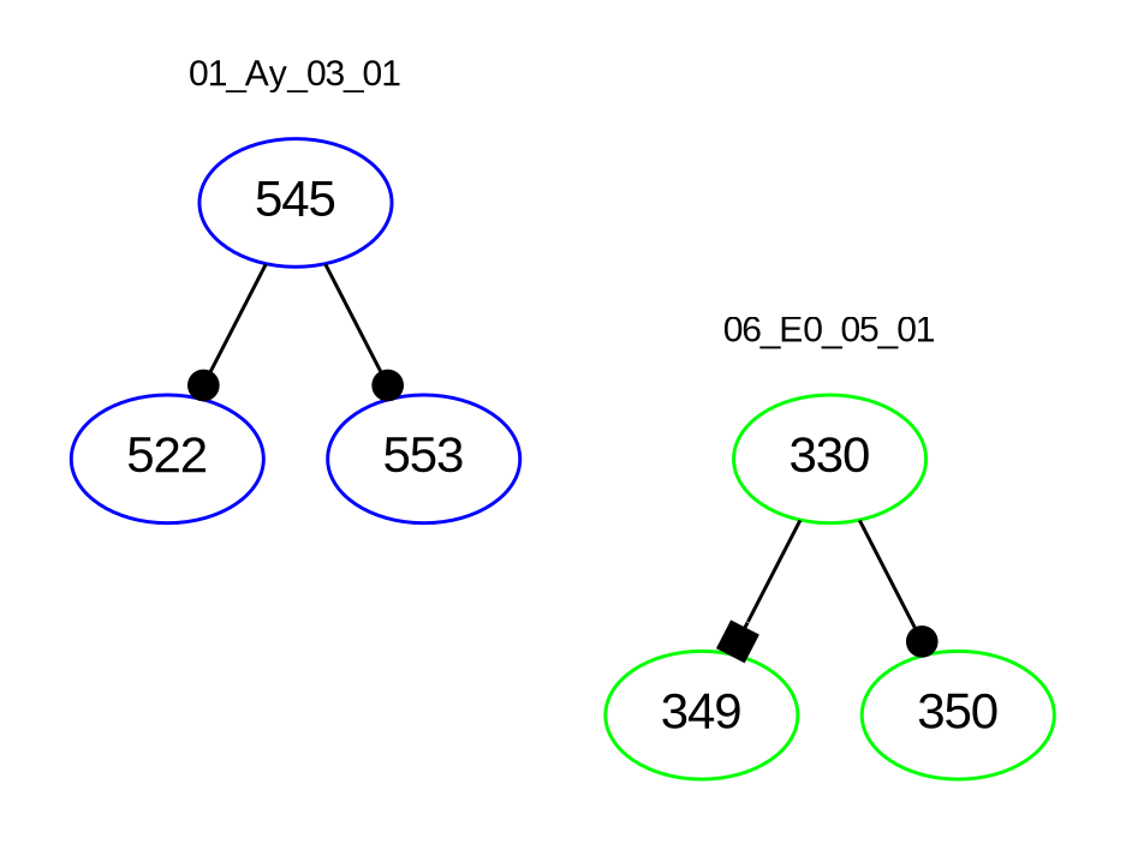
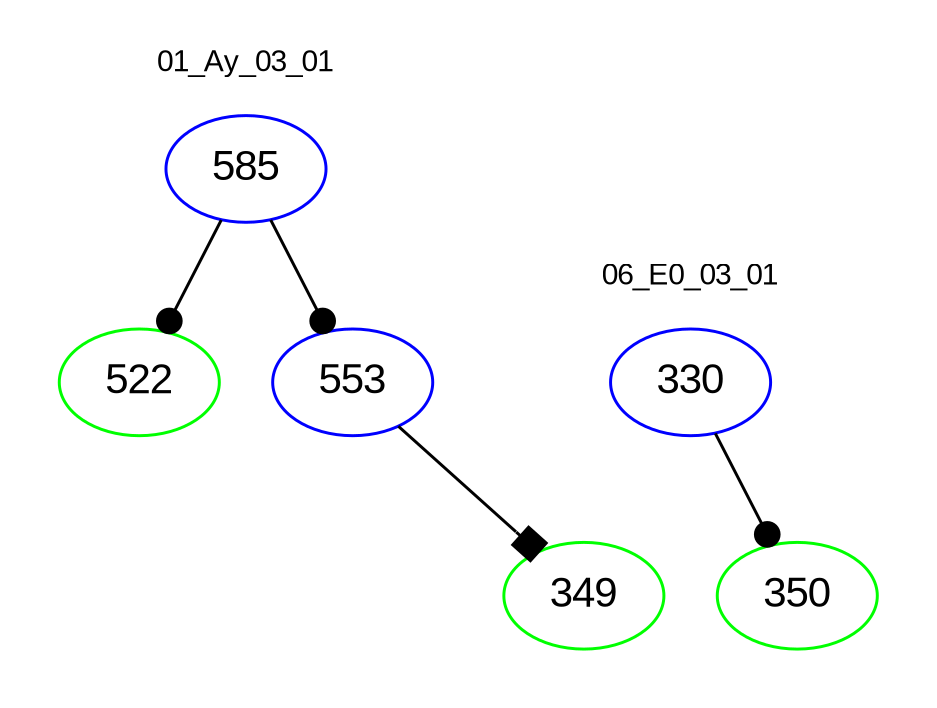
  digraph {
    fontname="Liberation Sans"
    node [color=blue fontname="Liberation Sans"]
    edge [arrowhead=dot color=black fontname="Liberation Sans"]
-   n1 [label=545]
-   n2 [label=522]
+   n1 [label=585]
+   n2 [color=green label=522]
    n3 [label=553]
-   n4 [color=green label=330]
+   n4 [label=330]
    n5 [color=green label=349]
    n6 [color=green label=350]
    subgraph cluster_1 {
      color=white
      fontsize=10
      label="01_Ay_03_01"
      n1
      n2
      n3
    }
    subgraph cluster_2 {
      color=white
      fontsize=10
-     label="06_E0_05_01"
+     label="06_E0_03_01"
      n4
      n5
      n6
    }
    n1 -> n2
    n1 -> n3
-   n4 -> n5 [arrowhead=box]
+   n3 -> n5 [arrowhead=box]
    n4 -> n6
  }
